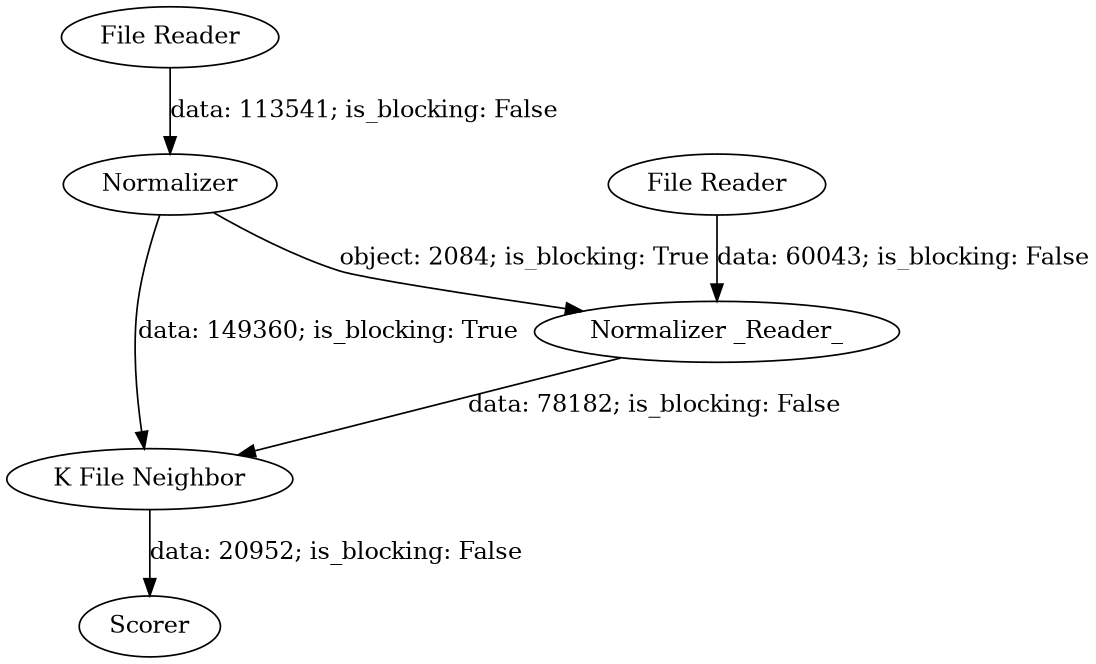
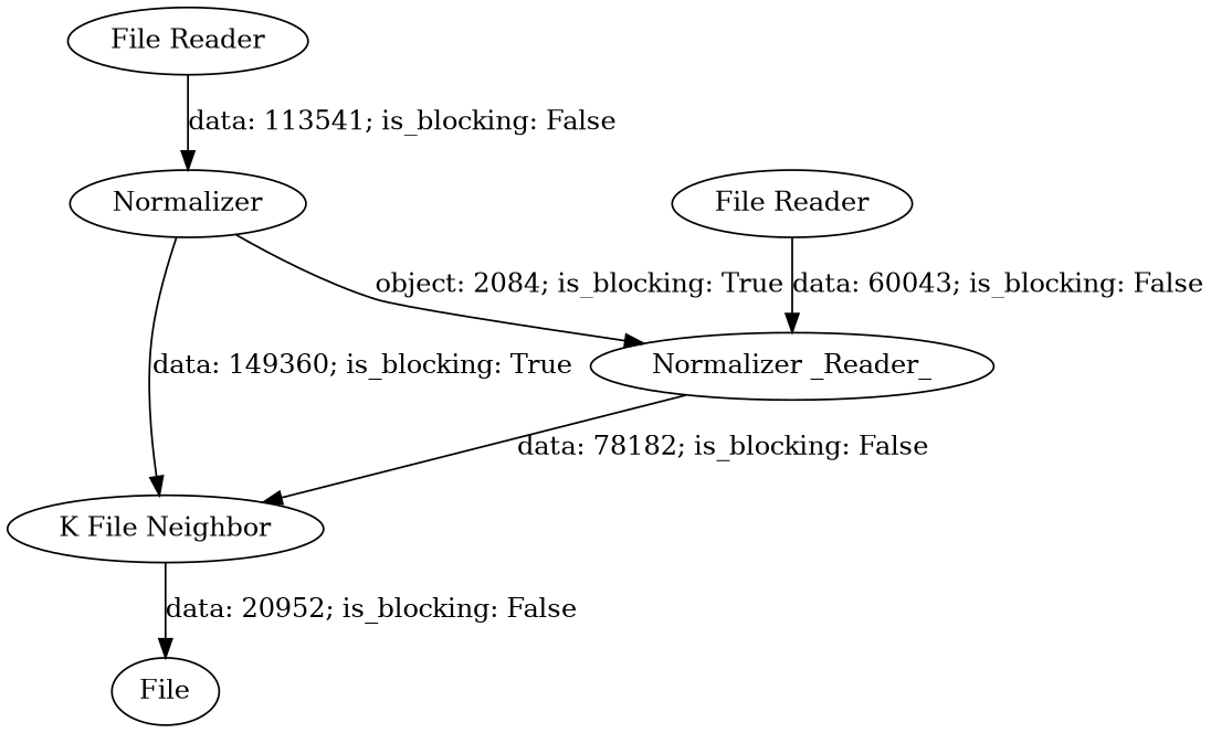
  digraph {
    rankdir=TB
    n1 [label="File Reader"]
    n2 [label=Normalizer]
    n3 [label="Normalizer _Reader_"]
    n4 [label="K File Neighbor"]
-   n5 [label=Scorer]
+   n5 [label=File]
    n6 [label="File Reader"]
    n1 -> n2 [label="data: 113541; is_blocking: False"]
    n2 -> n3 [label="object: 2084; is_blocking: True"]
    n2 -> n4 [label="data: 149360; is_blocking: True"]
    n3 -> n4 [label="data: 78182; is_blocking: False"]
    n4 -> n5 [label="data: 20952; is_blocking: False"]
    n6 -> n3 [label="data: 60043; is_blocking: False"]
  }
